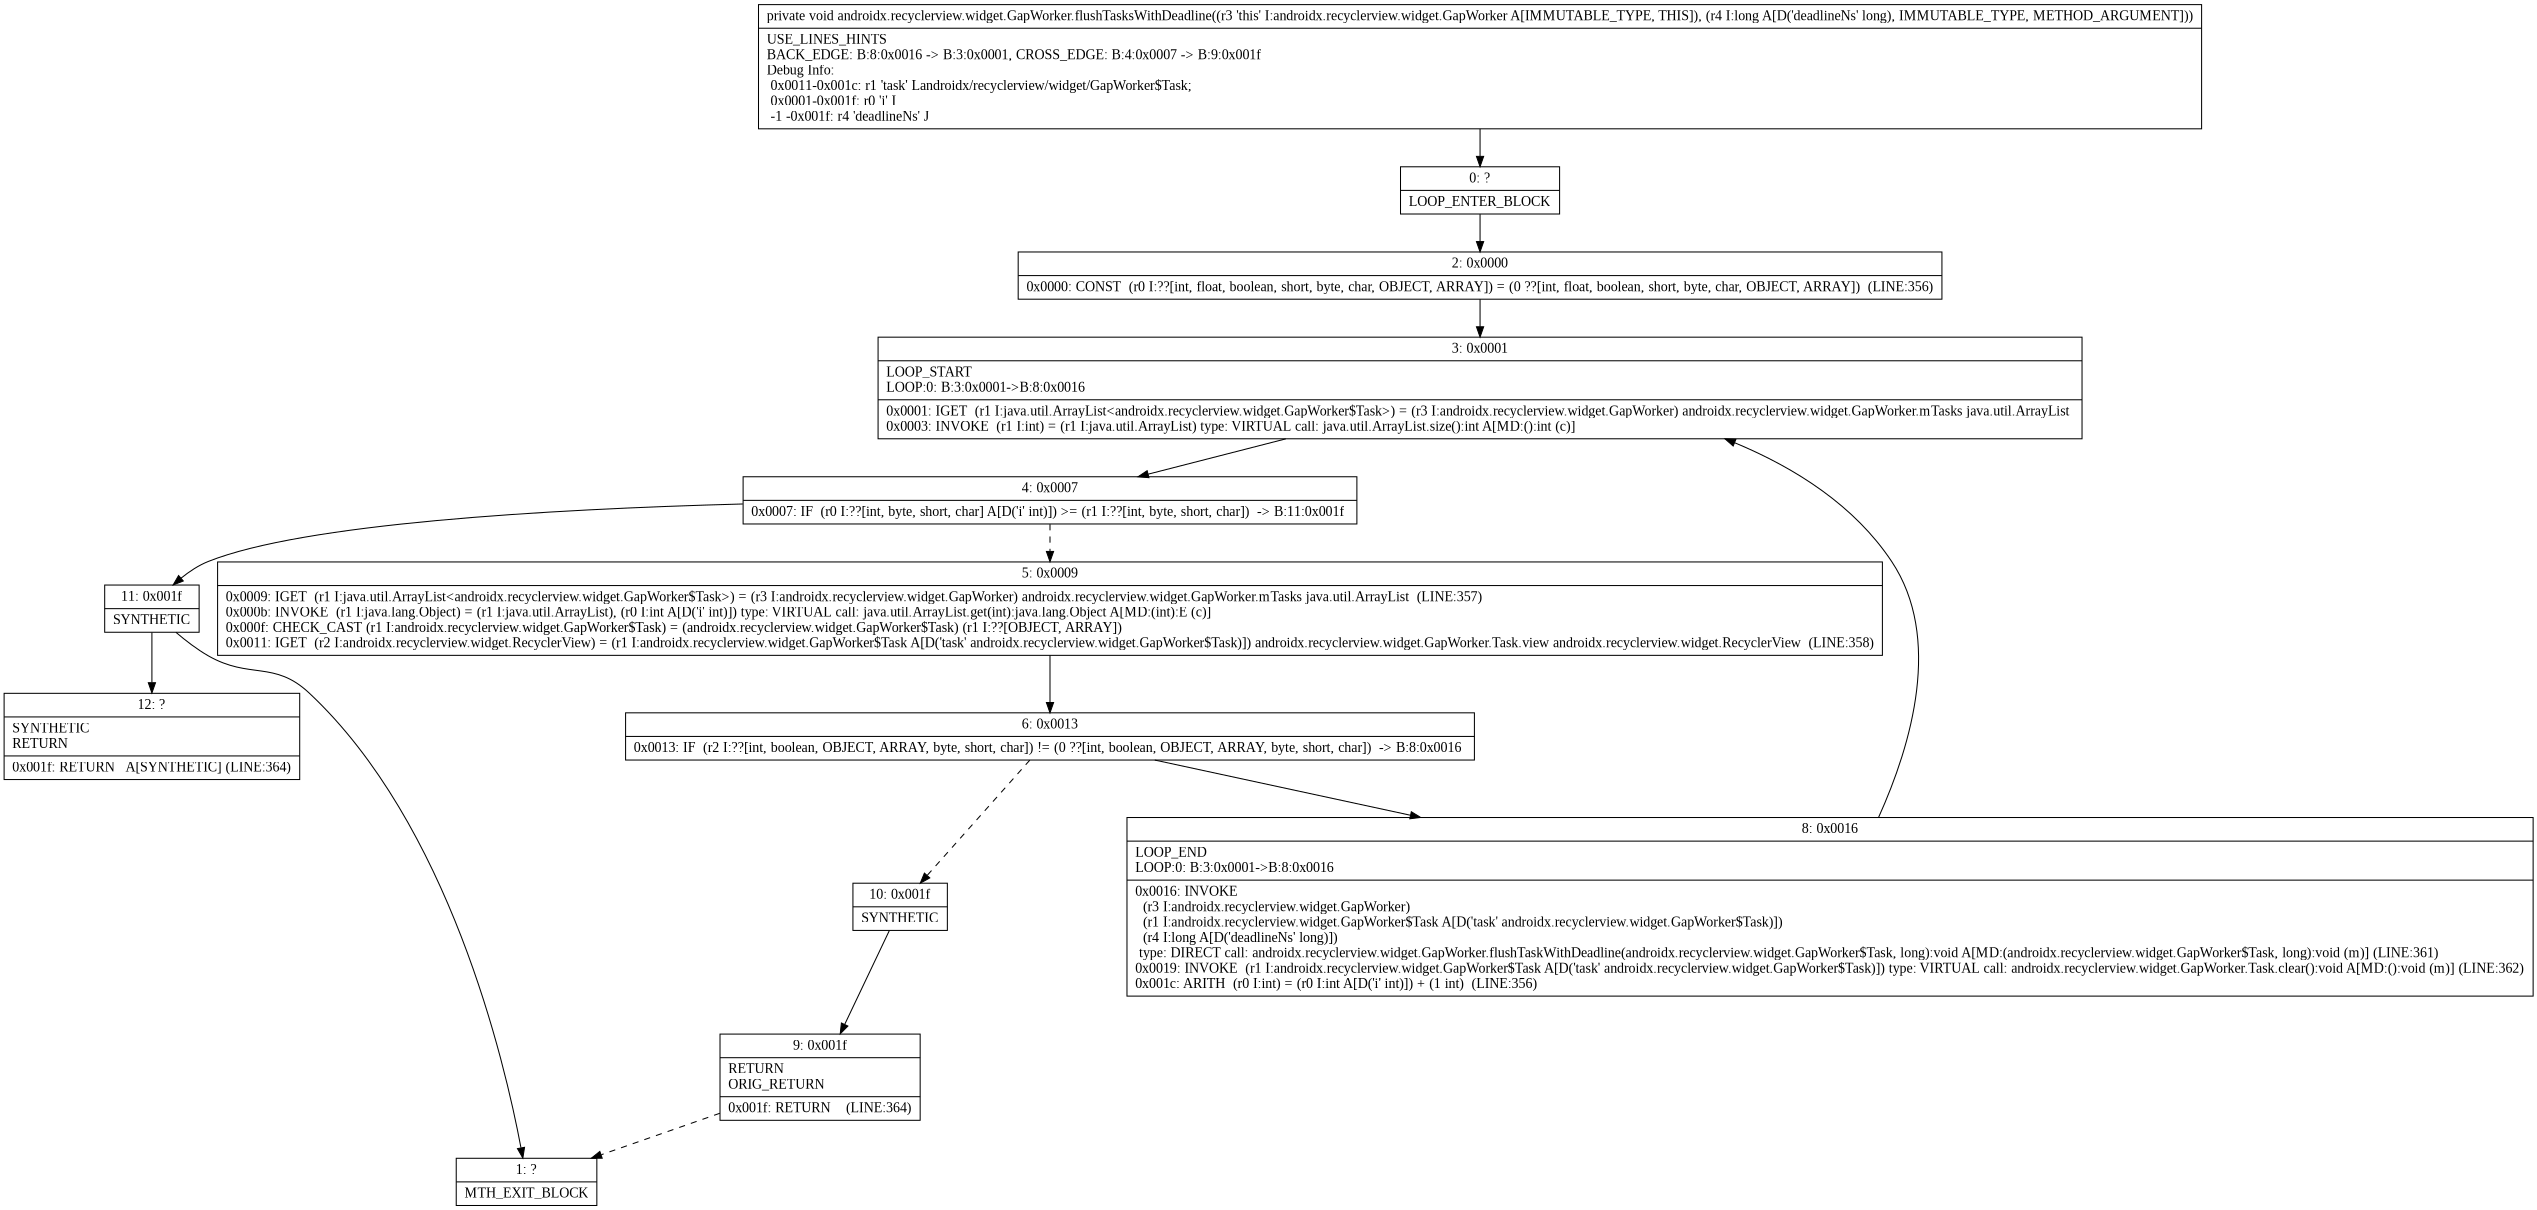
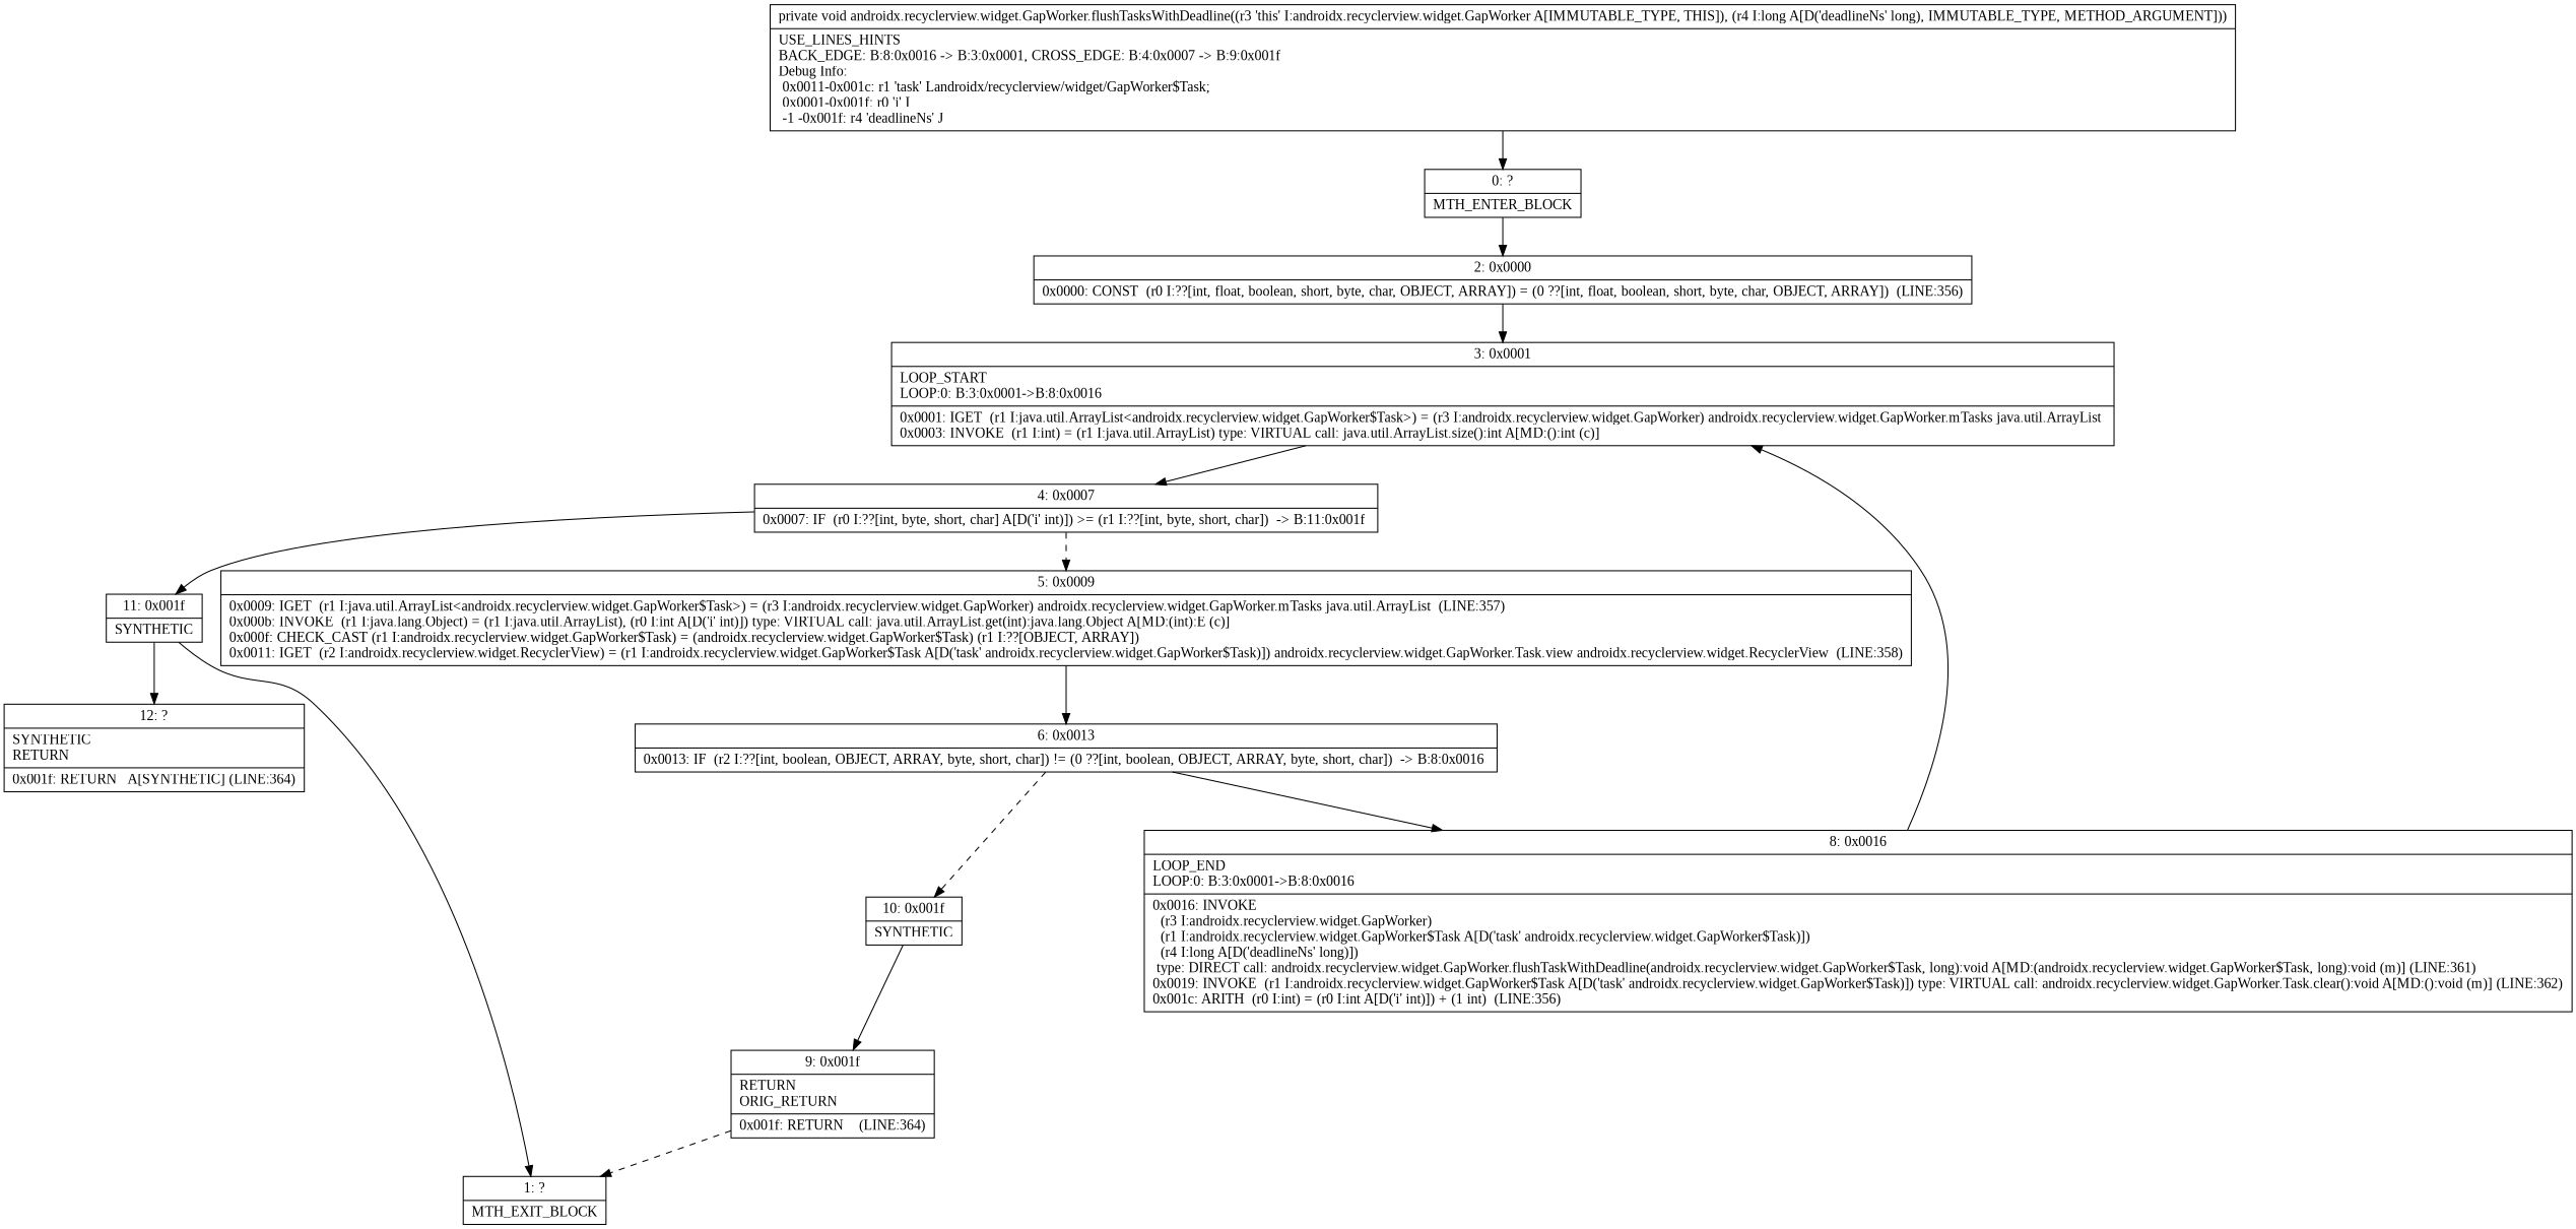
  digraph {
    fontname="Liberation Serif"
    node [fontname="Liberation Serif" shape=record]
    edge [fontname="Liberation Serif"]
-   n1 [label="{0\:\ ?|LOOP_ENTER_BLOCK\l}"]
+   n1 [label="{0\:\ ?|MTH_ENTER_BLOCK\l}"]
    n2 [label="{2\:\ 0x0000|0x0000: CONST  (r0 I:??[int, float, boolean, short, byte, char, OBJECT, ARRAY]) = (0 ??[int, float, boolean, short, byte, char, OBJECT, ARRAY])  (LINE:356)\l}"]
    n3 [label="{3\:\ 0x0001|LOOP_START\lLOOP:0: B:3:0x0001\-\>B:8:0x0016\l|0x0001: IGET  (r1 I:java.util.ArrayList\<androidx.recyclerview.widget.GapWorker$Task\>) = (r3 I:androidx.recyclerview.widget.GapWorker) androidx.recyclerview.widget.GapWorker.mTasks java.util.ArrayList \l0x0003: INVOKE  (r1 I:int) = (r1 I:java.util.ArrayList) type: VIRTUAL call: java.util.ArrayList.size():int A[MD:():int (c)]\l}"]
    n4 [label="{4\:\ 0x0007|0x0007: IF  (r0 I:??[int, byte, short, char] A[D('i' int)]) \>= (r1 I:??[int, byte, short, char])  \-\> B:11:0x001f \l}"]
    n5 [label="{5\:\ 0x0009|0x0009: IGET  (r1 I:java.util.ArrayList\<androidx.recyclerview.widget.GapWorker$Task\>) = (r3 I:androidx.recyclerview.widget.GapWorker) androidx.recyclerview.widget.GapWorker.mTasks java.util.ArrayList  (LINE:357)\l0x000b: INVOKE  (r1 I:java.lang.Object) = (r1 I:java.util.ArrayList), (r0 I:int A[D('i' int)]) type: VIRTUAL call: java.util.ArrayList.get(int):java.lang.Object A[MD:(int):E (c)]\l0x000f: CHECK_CAST (r1 I:androidx.recyclerview.widget.GapWorker$Task) = (androidx.recyclerview.widget.GapWorker$Task) (r1 I:??[OBJECT, ARRAY]) \l0x0011: IGET  (r2 I:androidx.recyclerview.widget.RecyclerView) = (r1 I:androidx.recyclerview.widget.GapWorker$Task A[D('task' androidx.recyclerview.widget.GapWorker$Task)]) androidx.recyclerview.widget.GapWorker.Task.view androidx.recyclerview.widget.RecyclerView  (LINE:358)\l}"]
    n6 [label="{11\:\ 0x001f|SYNTHETIC\l}"]
    n7 [label="{6\:\ 0x0013|0x0013: IF  (r2 I:??[int, boolean, OBJECT, ARRAY, byte, short, char]) != (0 ??[int, boolean, OBJECT, ARRAY, byte, short, char])  \-\> B:8:0x0016 \l}"]
    n8 [label="{1\:\ ?|MTH_EXIT_BLOCK\l}"]
    n9 [label="{12\:\ ?|SYNTHETIC\lRETURN\l|0x001f: RETURN   A[SYNTHETIC] (LINE:364)\l}"]
    n10 [label="{8\:\ 0x0016|LOOP_END\lLOOP:0: B:3:0x0001\-\>B:8:0x0016\l|0x0016: INVOKE  \l  (r3 I:androidx.recyclerview.widget.GapWorker)\l  (r1 I:androidx.recyclerview.widget.GapWorker$Task A[D('task' androidx.recyclerview.widget.GapWorker$Task)])\l  (r4 I:long A[D('deadlineNs' long)])\l type: DIRECT call: androidx.recyclerview.widget.GapWorker.flushTaskWithDeadline(androidx.recyclerview.widget.GapWorker$Task, long):void A[MD:(androidx.recyclerview.widget.GapWorker$Task, long):void (m)] (LINE:361)\l0x0019: INVOKE  (r1 I:androidx.recyclerview.widget.GapWorker$Task A[D('task' androidx.recyclerview.widget.GapWorker$Task)]) type: VIRTUAL call: androidx.recyclerview.widget.GapWorker.Task.clear():void A[MD:():void (m)] (LINE:362)\l0x001c: ARITH  (r0 I:int) = (r0 I:int A[D('i' int)]) + (1 int)  (LINE:356)\l}"]
    n11 [label="{10\:\ 0x001f|SYNTHETIC\l}"]
    n12 [label="{9\:\ 0x001f|RETURN\lORIG_RETURN\l|0x001f: RETURN    (LINE:364)\l}"]
    n13 [label="{private void androidx.recyclerview.widget.GapWorker.flushTasksWithDeadline((r3 'this' I:androidx.recyclerview.widget.GapWorker A[IMMUTABLE_TYPE, THIS]), (r4 I:long A[D('deadlineNs' long), IMMUTABLE_TYPE, METHOD_ARGUMENT]))  | USE_LINES_HINTS\lBACK_EDGE: B:8:0x0016 \-\> B:3:0x0001, CROSS_EDGE: B:4:0x0007 \-\> B:9:0x001f\lDebug Info:\l  0x0011\-0x001c: r1 'task' Landroidx\/recyclerview\/widget\/GapWorker$Task;\l  0x0001\-0x001f: r0 'i' I\l  \-1 \-0x001f: r4 'deadlineNs' J\l}"]
    n1 -> n2
    n2 -> n3
    n3 -> n4
    n4 -> n5 [style=dashed]
    n4 -> n6
    n5 -> n7
    n6 -> n8
    n6 -> n9
    n7 -> n10
    n7 -> n11 [style=dashed]
    n10 -> n3
    n11 -> n12
    n12 -> n8 [style=dashed]
    n13 -> n1
  }
